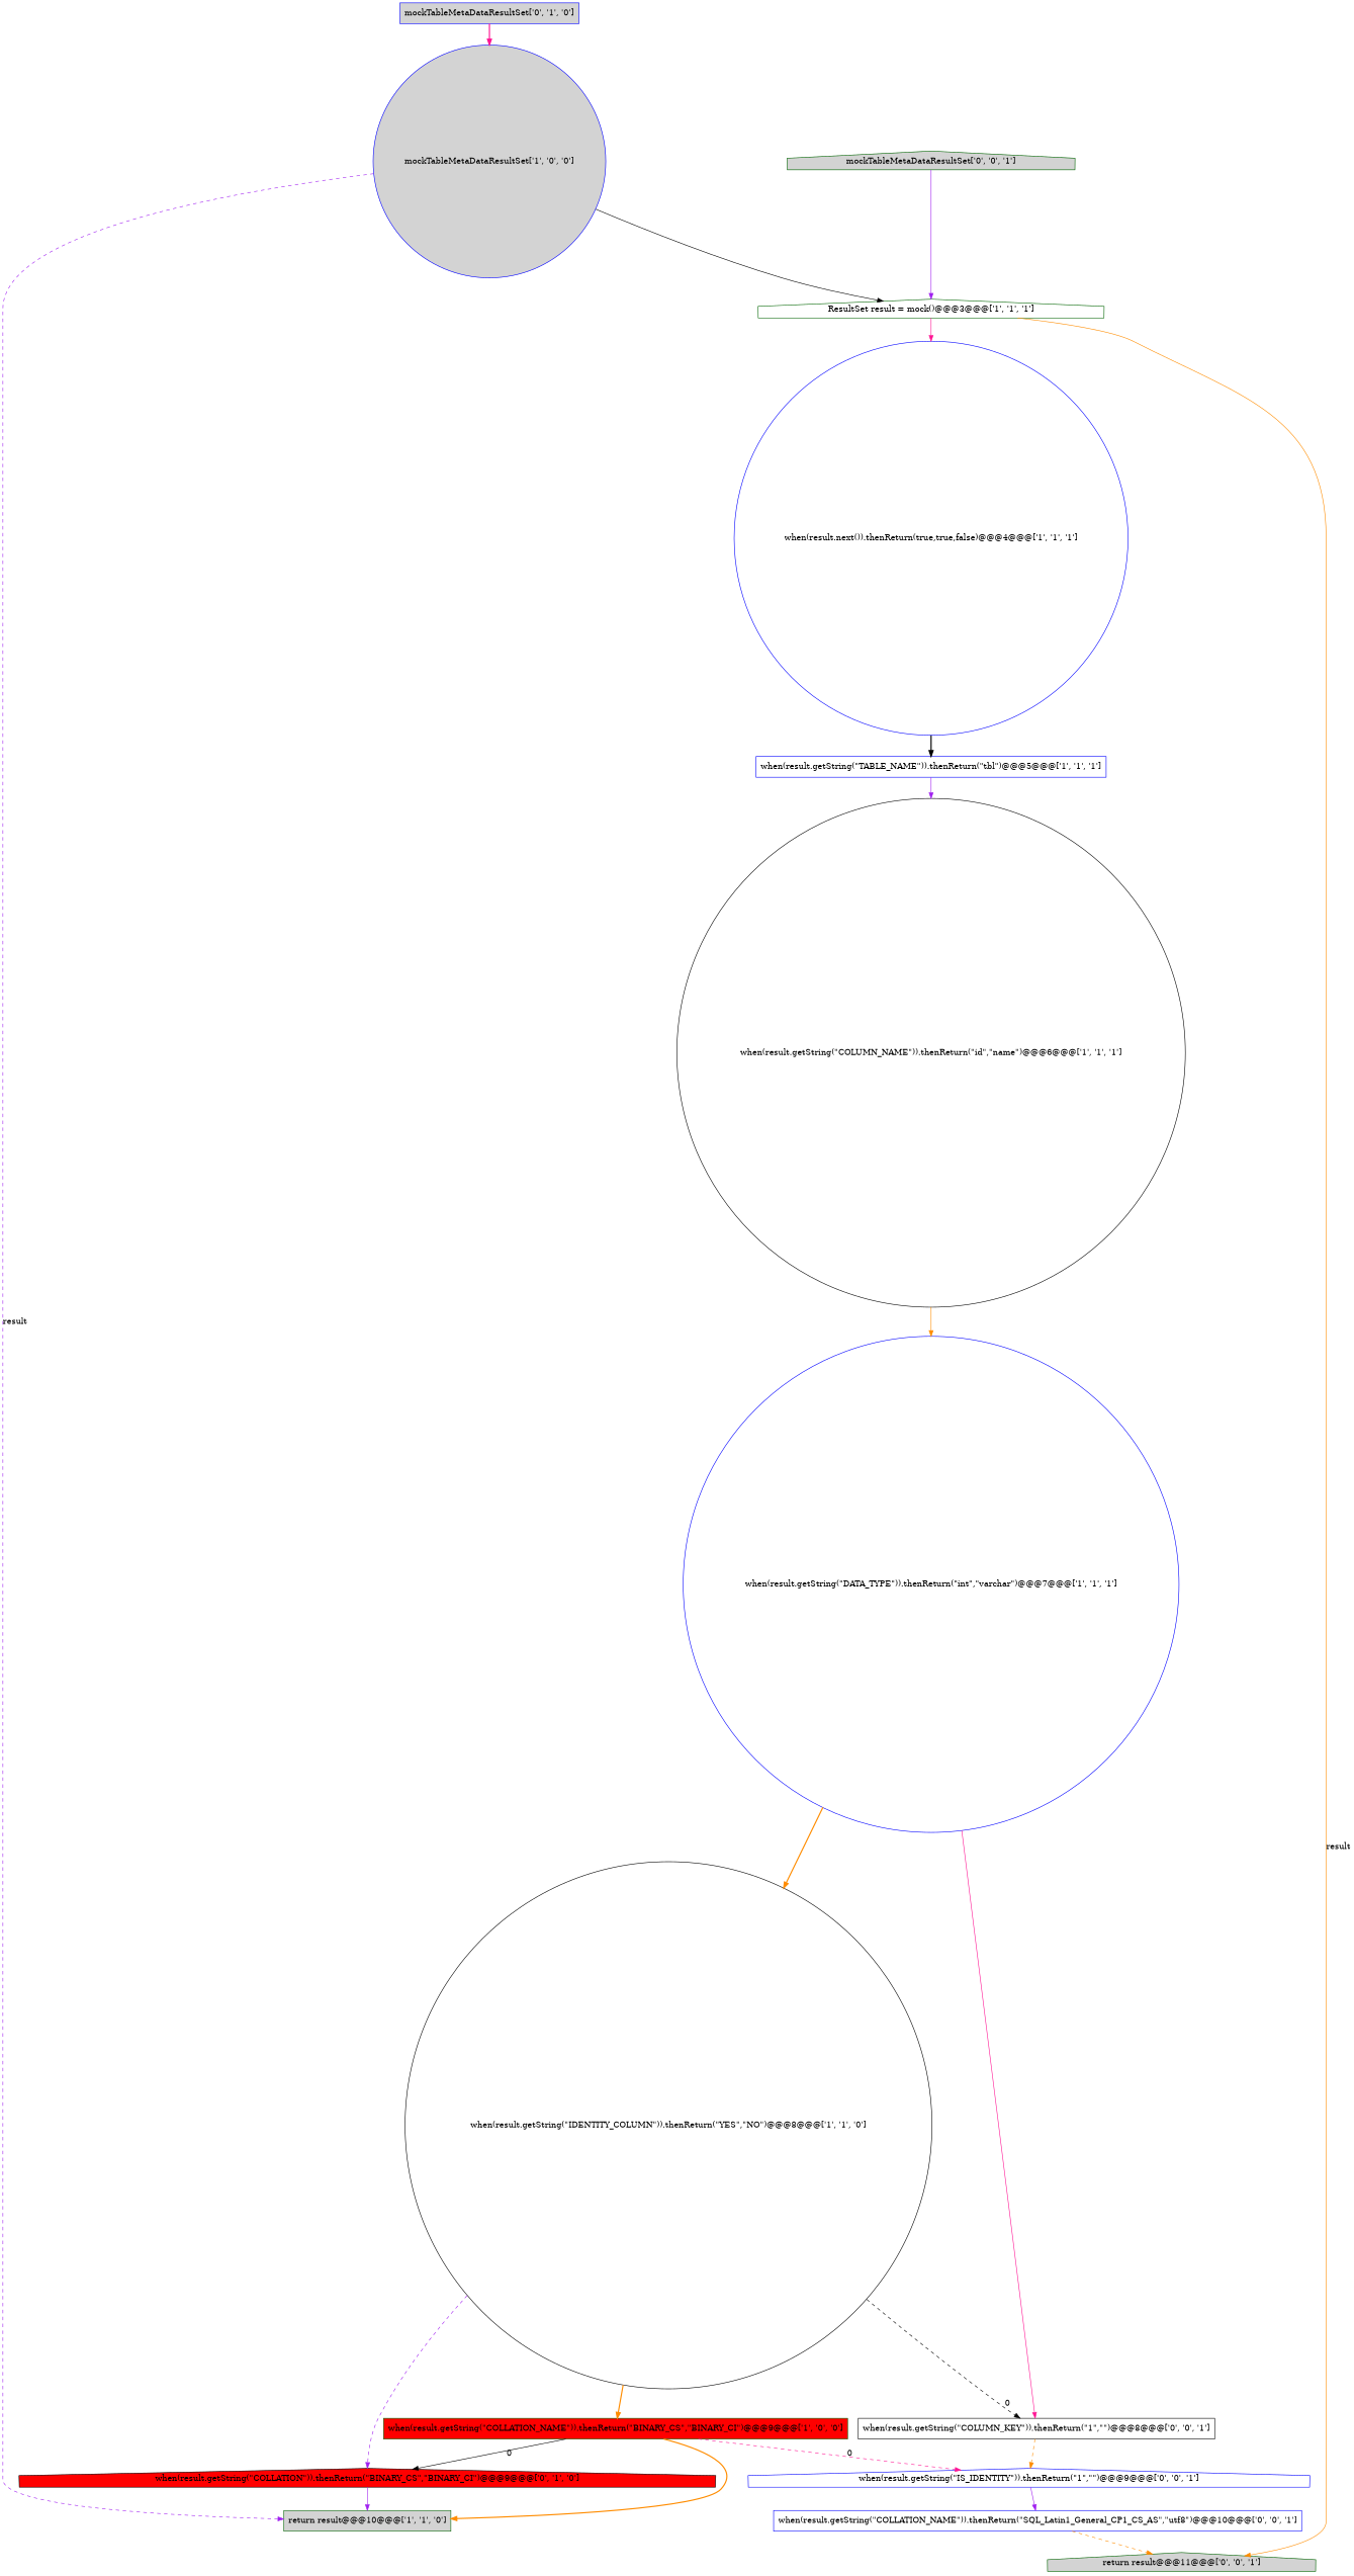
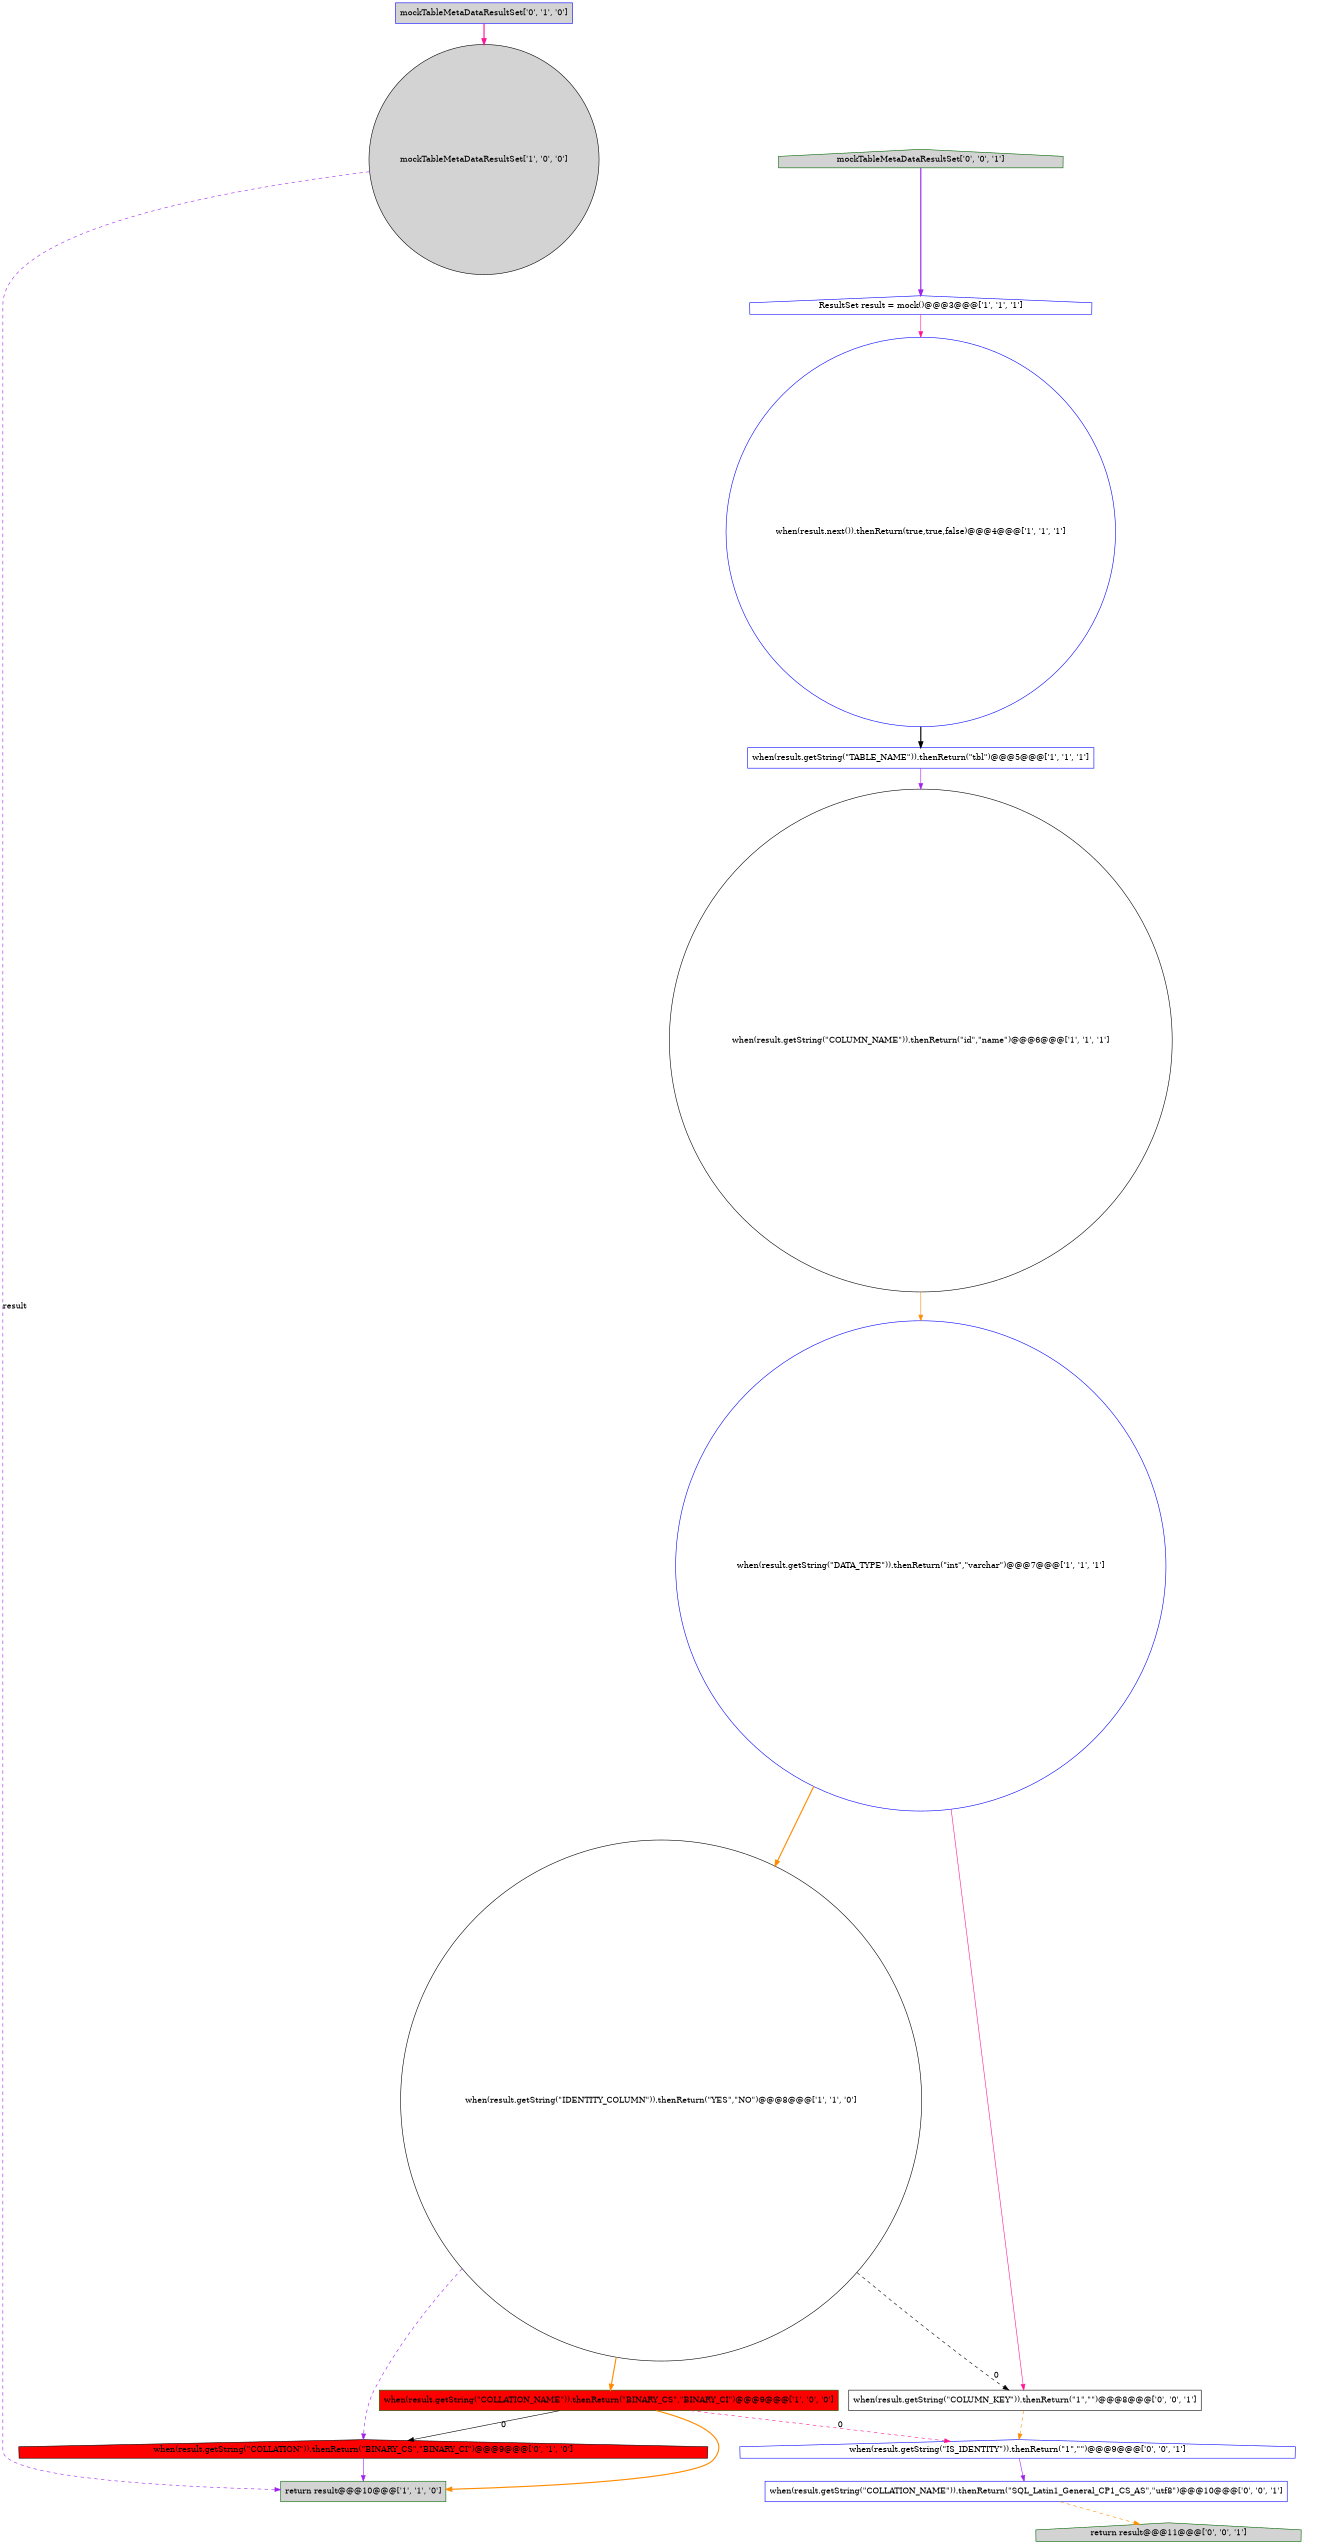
  digraph {
    node [color=blue fillcolor=white shape=box style=filled]
    edge [color=darkorange style=solid]
    n1 [fillcolor=lightgray label="mockTableMetaDataResultSet['0', '1', '0']"]
-   n2 [fillcolor=lightgray label="mockTableMetaDataResultSet['1', '0', '0']" shape=circle]
-   n3 [color=darkgreen label="ResultSet result = mock()@@@3@@@['1', '1', '1']" shape=house]
+   n2 [color=black fillcolor=lightgray label="mockTableMetaDataResultSet['1', '0', '0']" shape=circle]
+   n3 [label="ResultSet result = mock()@@@3@@@['1', '1', '1']" shape=house]
    n4 [color=darkgreen fillcolor=lightgray label="return result@@@11@@@['0', '0', '1']" shape=house]
    n5 [label="when(result.next()).thenReturn(true,true,false)@@@4@@@['1', '1', '1']" shape=circle]
    n6 [color=black fillcolor=red label="when(result.getString(\"COLLATION\")).thenReturn(\"BINARY_CS\",\"BINARY_CI\")@@@9@@@['0', '1', '0']" shape=house]
    n7 [color=darkgreen fillcolor=lightgray label="return result@@@10@@@['1', '1', '0']"]
    n8 [label="when(result.getString(\"TABLE_NAME\")).thenReturn(\"tbl\")@@@5@@@['1', '1', '1']"]
    n9 [color=darkgreen fillcolor=red label="when(result.getString(\"COLLATION_NAME\")).thenReturn(\"BINARY_CS\",\"BINARY_CI\")@@@9@@@['1', '0', '0']"]
    n10 [label="when(result.getString(\"IS_IDENTITY\")).thenReturn(\"1\",\"\")@@@9@@@['0', '0', '1']" shape=house]
    n11 [label="when(result.getString(\"COLLATION_NAME\")).thenReturn(\"SQL_Latin1_General_CP1_CS_AS\",\"utf8\")@@@10@@@['0', '0', '1']"]
    n12 [color=black label="when(result.getString(\"COLUMN_NAME\")).thenReturn(\"id\",\"name\")@@@6@@@['1', '1', '1']" shape=circle]
    n13 [label="when(result.getString(\"DATA_TYPE\")).thenReturn(\"int\",\"varchar\")@@@7@@@['1', '1', '1']" shape=circle]
    n14 [color=darkgreen fillcolor=lightgray label="mockTableMetaDataResultSet['0', '0', '1']" shape=house]
    n15 [color=black label="when(result.getString(\"COLUMN_KEY\")).thenReturn(\"1\",\"\")@@@8@@@['0', '0', '1']"]
    n16 [color=black label="when(result.getString(\"IDENTITY_COLUMN\")).thenReturn(\"YES\",\"NO\")@@@8@@@['1', '1', '0']" shape=circle]
    n1 -> n2 [color=deeppink style=bold]
-   n2 -> n3 [color=black]
    n2 -> n7 [color=purple label=result style=dashed]
-   n3 -> n4 [label=result]
    n3 -> n5 [color=deeppink]
    n5 -> n8 [color=black style=bold]
    n6 -> n7 [color=purple]
    n8 -> n12 [color=purple]
    n9 -> n6 [color=black label=0]
    n9 -> n7 [style=bold]
    n9 -> n10 [color=deeppink label=0 style=dashed]
    n10 -> n11 [color=purple]
    n11 -> n4 [style=dashed]
    n12 -> n13
    n13 -> n15 [color=deeppink]
    n13 -> n16 [style=bold]
-   n14 -> n3 [color=purple]
+   n14 -> n3 [color=purple style=bold]
    n15 -> n10 [style=dashed]
    n16 -> n6 [color=purple style=dashed]
    n16 -> n9 [style=bold]
    n16 -> n15 [color=black label=0 style=dashed]
  }
